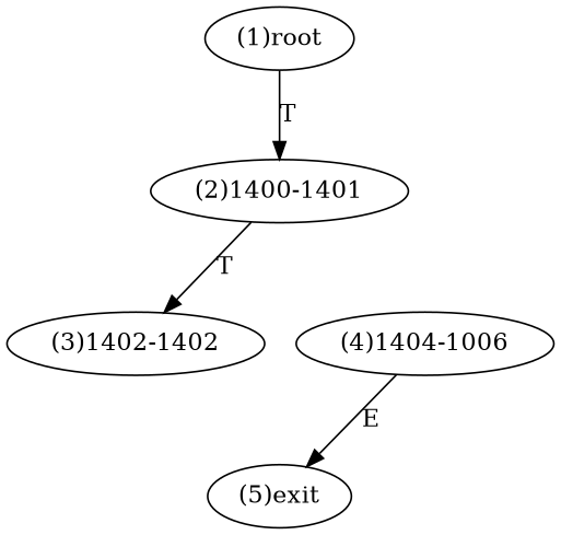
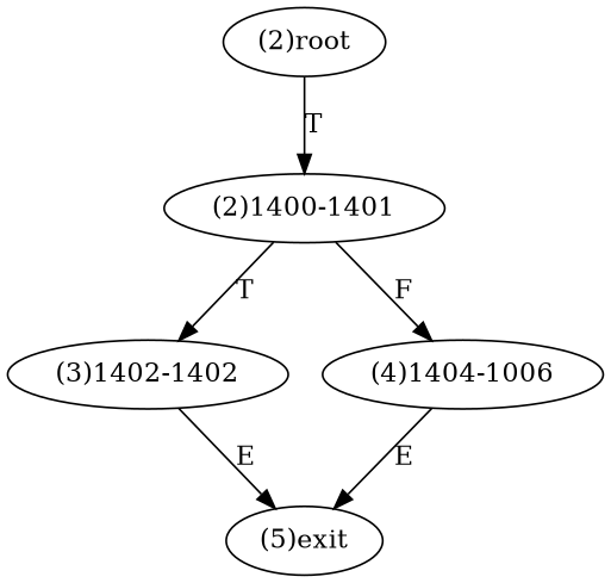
  digraph {
-   n1 [label="(1)root"]
+   n1 [label="(2)root"]
    n2 [label="(2)1400-1401"]
    n3 [label="(3)1402-1402"]
    n4 [label="(4)1404-1006"]
    n5 [label="(5)exit"]
    n1 -> n2 [label=T]
    n2 -> n3 [label=T]
+   n2 -> n4 [label=F]
+   n3 -> n5 [label=E]
    n4 -> n5 [label=E]
  }
